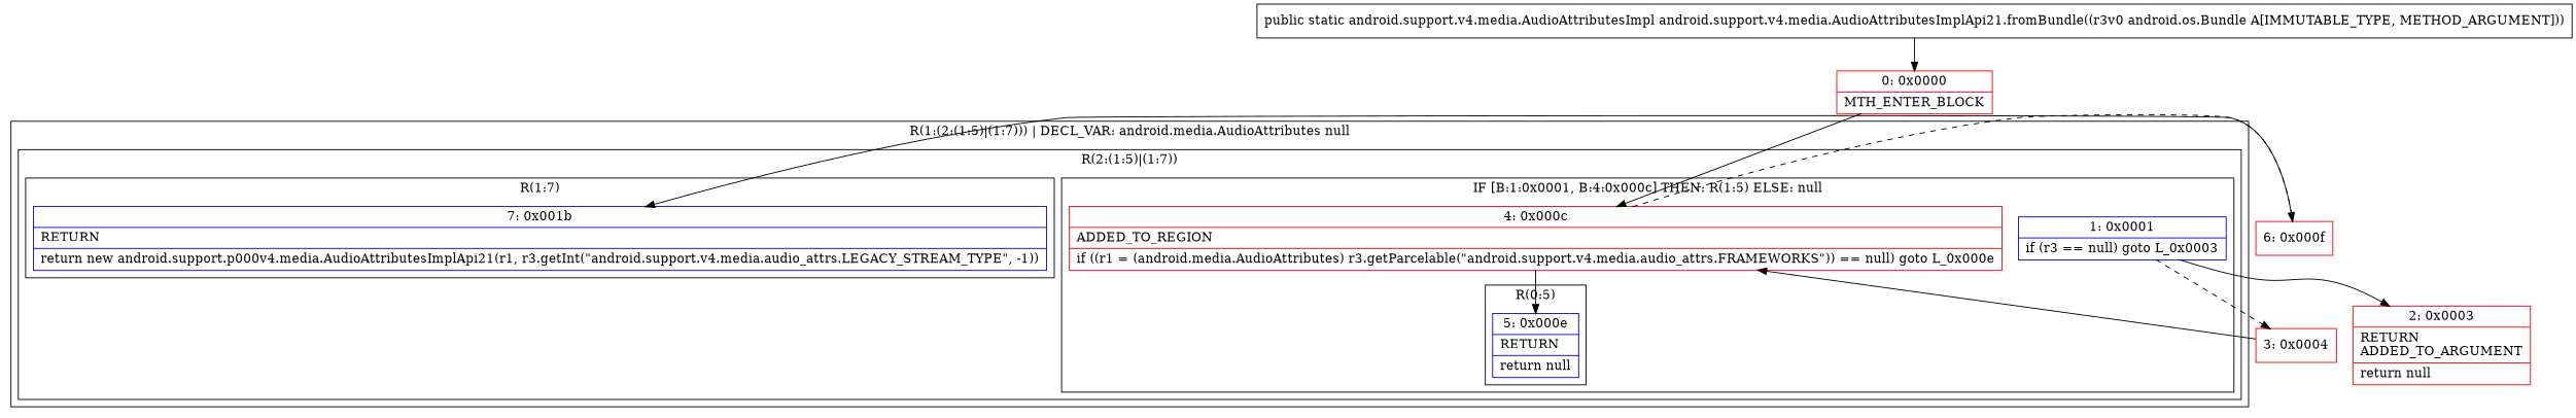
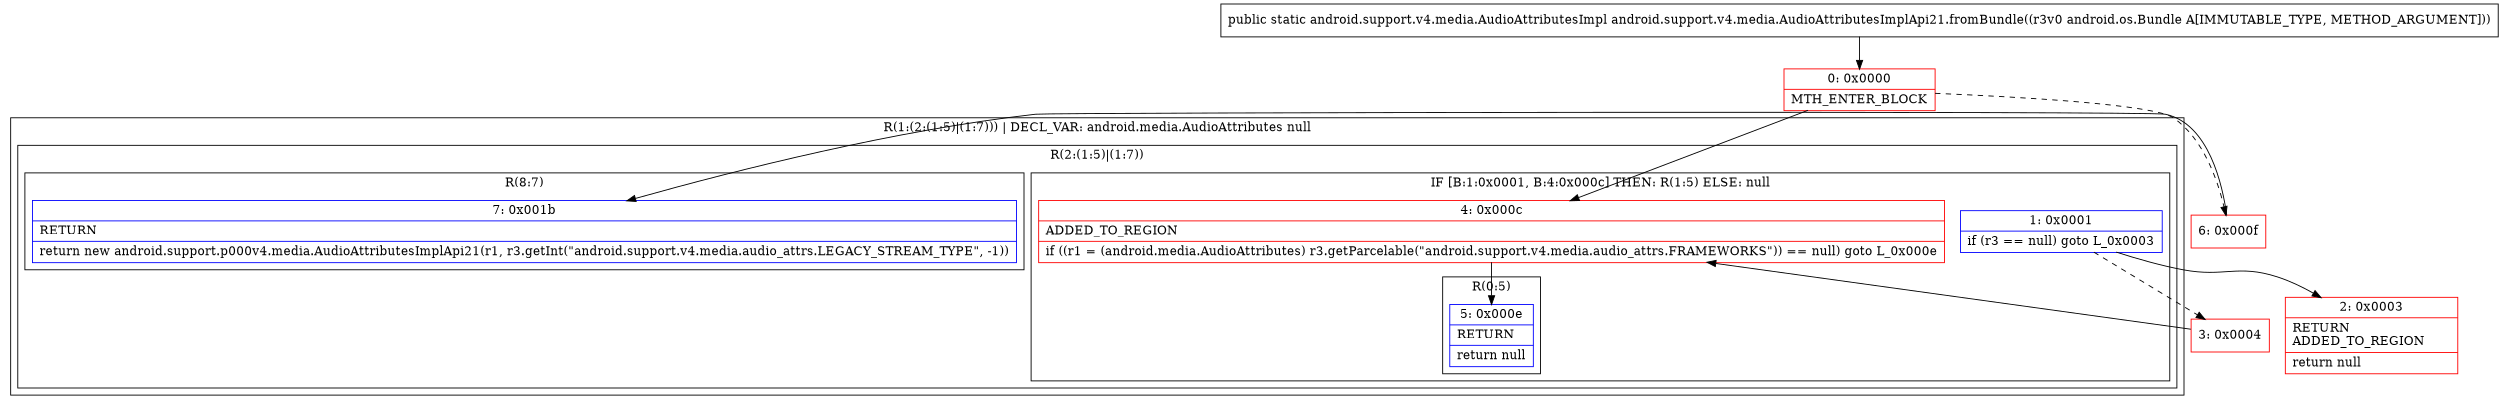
  digraph {
    node [color=red shape=record]
    n1 [color=blue label="{5\:\ 0x000e|RETURN\l|return null\l}"]
    n2 [color=blue label="{1\:\ 0x0001|if (r3 == null) goto L_0x0003\l}"]
    n3 [label="{4\:\ 0x000c|ADDED_TO_REGION\l|if ((r1 = (android.media.AudioAttributes) r3.getParcelable(\"android.support.v4.media.audio_attrs.FRAMEWORKS\")) == null) goto L_0x000e\l}"]
    n4 [color=blue label="{7\:\ 0x001b|RETURN\l|return new android.support.p000v4.media.AudioAttributesImplApi21(r1, r3.getInt(\"android.support.v4.media.audio_attrs.LEGACY_STREAM_TYPE\", \-1))\l}"]
-   n5 [label="{2\:\ 0x0003|RETURN\lADDED_TO_ARGUMENT\l|return null\l}"]
+   n5 [label="{2\:\ 0x0003|RETURN\lADDED_TO_REGION\l|return null\l}"]
    n6 [label="{3\:\ 0x0004}"]
    n7 [label="{6\:\ 0x000f}"]
    n8 [label="{0\:\ 0x0000|MTH_ENTER_BLOCK\l}"]
    n9 [label="{public static android.support.v4.media.AudioAttributesImpl android.support.v4.media.AudioAttributesImplApi21.fromBundle((r3v0 android.os.Bundle A[IMMUTABLE_TYPE, METHOD_ARGUMENT])) }" color=""]
    subgraph cluster_1 {
      label="R(1:(2:(1:5)|(1:7))) | DECL_VAR: android.media.AudioAttributes null\l"
      subgraph cluster_2 {
        label="R(2:(1:5)|(1:7))"
        subgraph cluster_3 {
          label="IF [B:1:0x0001, B:4:0x000c] THEN: R(1:5) ELSE: null"
          n2
          n3
          subgraph cluster_4 {
            label="R(0:5)"
            n1
          }
        }
        subgraph cluster_5 {
-         label="R(1:7)"
+         label="R(8:7)"
          n4
        }
      }
    }
    n2 -> n5
    n2 -> n6 [style=dashed]
    n3 -> n1
-   n3 -> n7 [style=dashed]
+   n8 -> n7 [style=dashed]
    n6 -> n3
    n7 -> n4
    n8 -> n3
    n9 -> n8
  }
